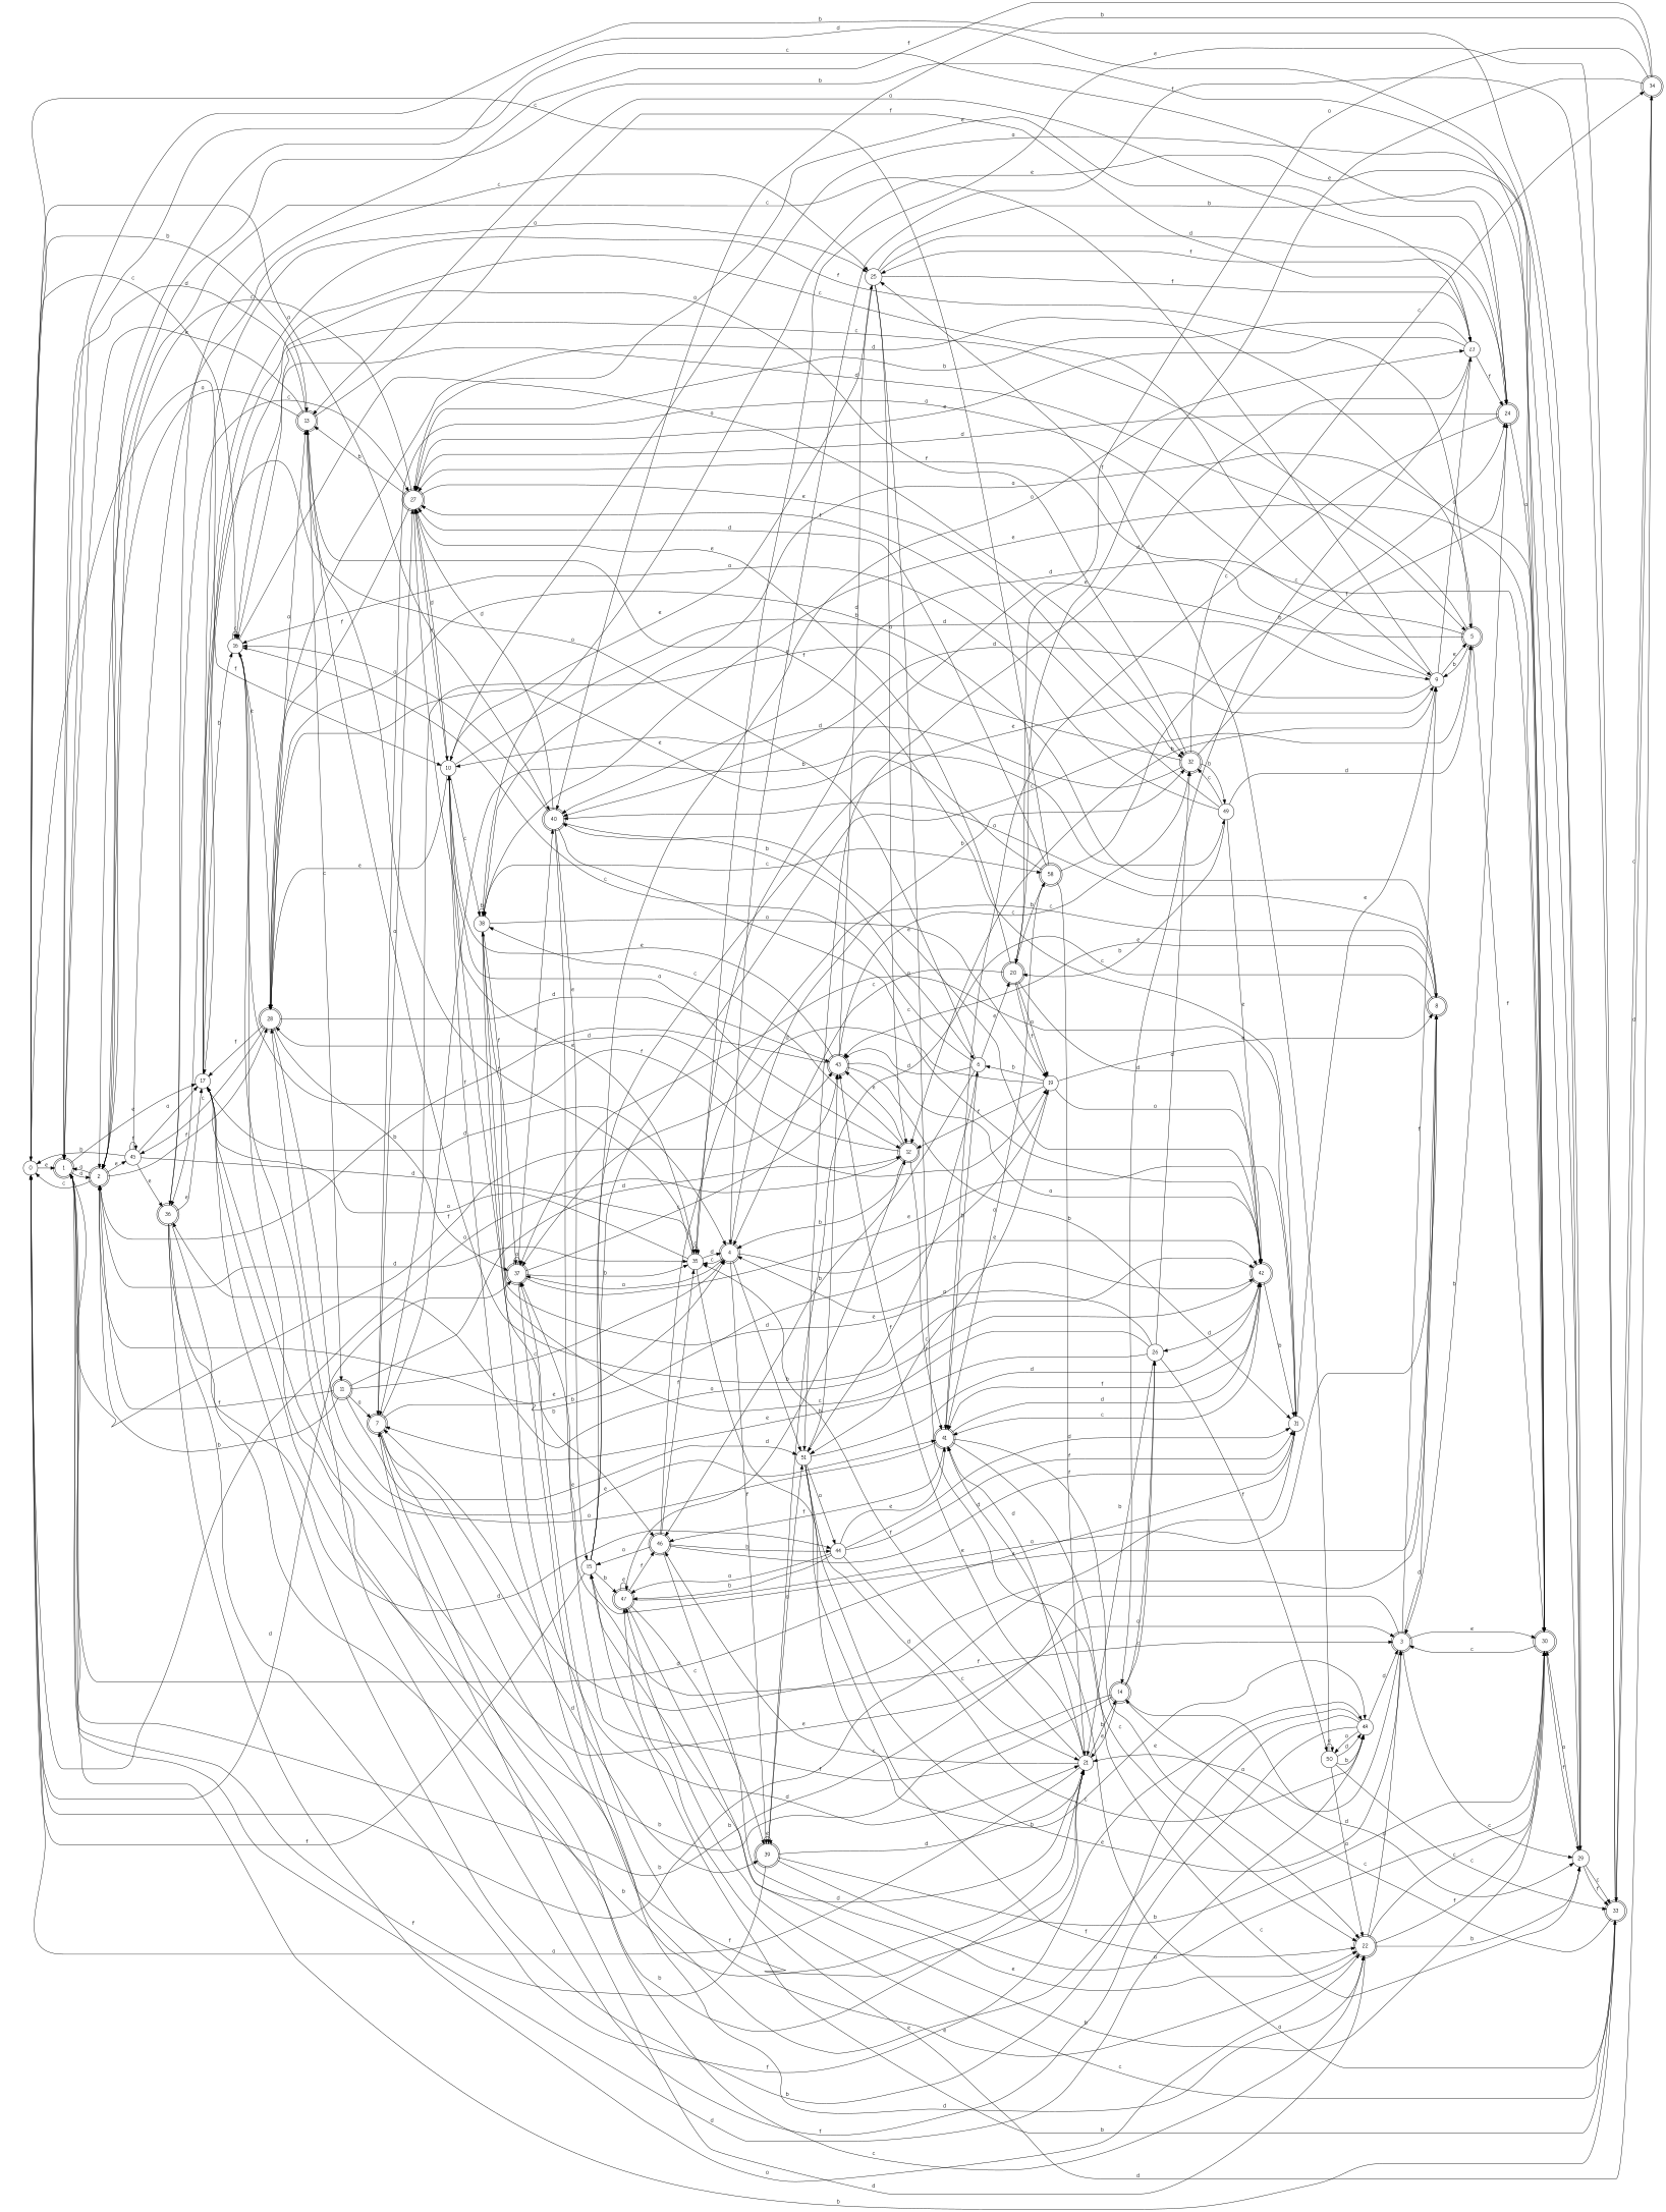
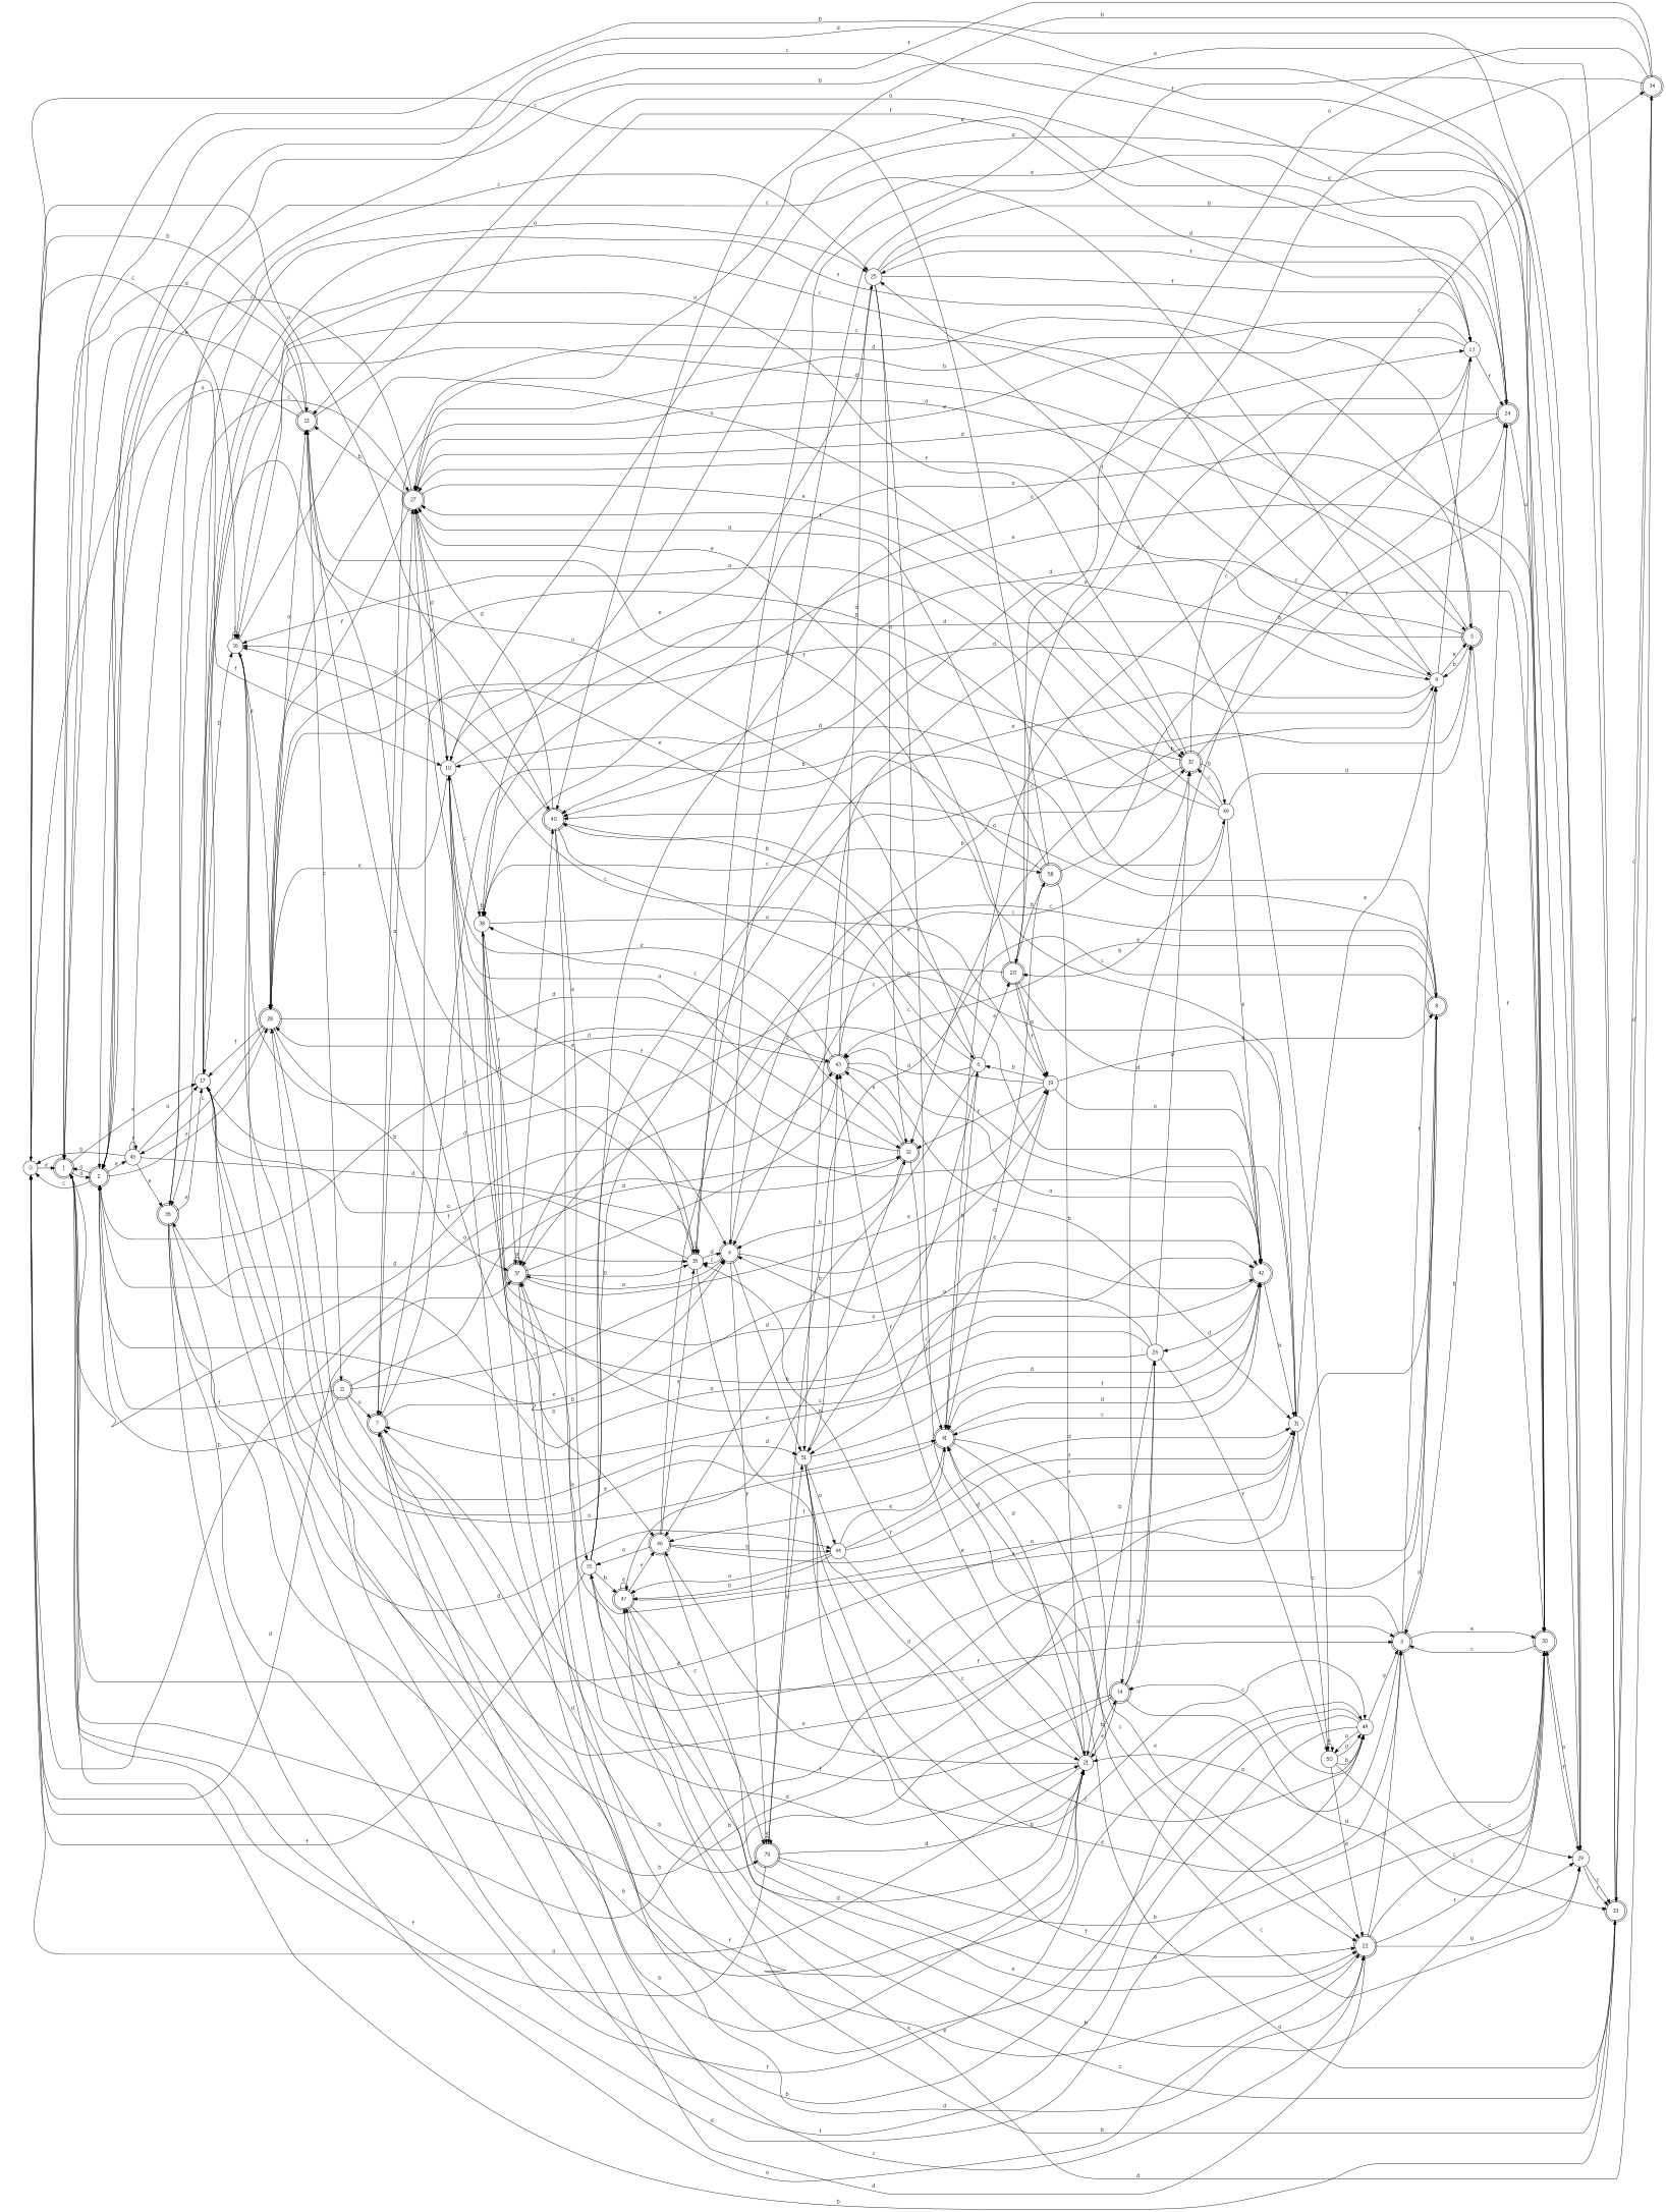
  digraph {
    fontname="Comic Neue"
    rankdir=LR
    node [color=black fillcolor=white fontname="Comic Neue" shape=doublecircle style="rounded,filled"]
    edge [fontname="Comic Neue"]
    n1 [label=0 shape=circle style=filled]
    n2 [label=1]
    n3 [label=10 shape=circle style=filled]
    n4 [label=13]
    n5 [label=16 shape=circle style=filled]
    n6 [label=37]
    n7 [label=40]
    n8 [label=2]
    n9 [label=17 shape=circle style=filled]
    n10 [label=24]
    n11 [label=33]
    n12 [label=43]
    n13 [label=48 shape=circle style=filled]
    n14 [label=28]
    n15 [label=9 shape=circle style=filled]
    n16 [label=29 shape=circle style=filled]
    n17 [label=46]
    n18 [label=27]
    n19 [label=38 shape=circle style=filled]
    n20 [label=42]
    n21 [label=23 shape=circle style=filled]
    n22 [label=11]
    n23 [label=19 shape=circle style=filled]
    n24 [label=21 shape=circle style=filled]
    n25 [label=32]
    n26 [label=5]
    n27 [label=35 shape=circle style=filled]
    n28 [label=22]
    n29 [label=31 shape=circle style=filled]
    n30 [label=3]
    n31 [label=6 shape=circle style=filled]
    n32 [label=15 shape=circle style=filled]
    n33 [label=45 shape=circle style=filled]
    n34 [label=4]
    n35 [label=25 shape=circle style=filled]
    n36 [label=30]
    n37 [label=41]
    n38 [label=47]
    n39 [label=34]
    n40 [label=14]
    n41 [label=50 shape=circle style=filled]
    n42 [label=8]
    n43 [label=51 shape=circle style=filled]
    n44 [label=12]
    n45 [label=36]
-   n46 [label=39]
+   n46 [label=79]
    n47 [label=7]
    n48 [label=49 shape=circle style=filled]
    n49 [label=26 shape=circle style=filled]
    n50 [label=44 shape=circle style=filled]
    n51 [label=20]
    n52 [label=58]
    n1 -> n2 [label=e]
    n1 -> n3 [label=f]
    n1 -> n4 [label=b]
    n1 -> n5 [label=c]
    n1 -> n6 [label=d]
    n1 -> n7 [label=a]
    n2 -> n8 [label=a]
    n2 -> n9 [label=e]
    n2 -> n10 [label=c]
    n2 -> n11 [label=b]
    n2 -> n12 [label=f]
    n2 -> n13 [label=d]
    n3 -> n14 [label=e]
    n3 -> n15 [label=d]
    n3 -> n16 [label=a]
    n3 -> n17 [label=b]
    n3 -> n18 [label=f]
    n3 -> n19 [label=c]
    n4 -> n2 [label=d]
    n4 -> n2 [label=e]
    n4 -> n8 [label=a]
    n4 -> n20 [label=b]
    n4 -> n21 [label=f]
    n4 -> n22 [label=c]
    n5 -> n5 [label=c]
    n5 -> n14 [label=e]
    n5 -> n23 [label=f]
    n5 -> n24 [label=b]
    n5 -> n25 [label=a]
    n5 -> n26 [label=d]
    n6 -> n6 [label=a]
    n6 -> n7 [label=f]
    n6 -> n12 [label=c]
    n6 -> n27 [label=b]
    n6 -> n28 [label=d]
    n6 -> n29 [label=e]
    n7 -> n5 [label=a]
    n7 -> n18 [label=d]
    n7 -> n20 [label=c]
    n7 -> n30 [label=f]
    n7 -> n31 [label=b]
    n7 -> n32 [label=e]
    n8 -> n1 [label=c]
    n8 -> n2 [label=a]
    n8 -> n14 [label=f]
    n8 -> n23 [label=b]
    n8 -> n27 [label=d]
    n8 -> n33 [label=e]
    n9 -> n5 [label=b]
    n9 -> n15 [label=c]
    n9 -> n26 [label=f]
    n9 -> n30 [label=e]
    n9 -> n34 [label=d]
    n9 -> n35 [label=a]
    n10 -> n18 [label=d]
    n10 -> n18 [label=e]
    n10 -> n30 [label=b]
    n10 -> n35 [label=f]
    n10 -> n36 [label=a]
    n10 -> n37 [label=c]
    n11 -> n27 [label=e]
    n11 -> n32 [label=b]
    n11 -> n34 [label=f]
    n11 -> n37 [label=a]
    n11 -> n38 [label=c]
    n11 -> n39 [label=d]
    n12 -> n3 [label=e]
    n12 -> n8 [label=f]
    n12 -> n20 [label=a]
    n12 -> n25 [label=c]
    n12 -> n29 [label=b]
    n12 -> n35 [label=d]
    n13 -> n3 [label=e]
    n13 -> n9 [label=b]
    n13 -> n14 [label=f]
    n13 -> n30 [label=d]
-   n11 -> n40 [label=c]
+   n13 -> n40 [label=c]
    n13 -> n41 [label=a]
    n14 -> n4 [label=a]
    n14 -> n6 [label=b]
    n14 -> n9 [label=f]
    n14 -> n12 [label=d]
    n14 -> n33 [label=c]
    n14 -> n37 [label=e]
    n15 -> n7 [label=d]
    n15 -> n8 [label=c]
    n15 -> n18 [label=f]
    n15 -> n21 [label=a]
    n15 -> n26 [label=e]
    n15 -> n44 [label=b]
    n16 -> n2 [label=b]
    n16 -> n8 [label=d]
    n16 -> n11 [label=c]
    n16 -> n11 [label=f]
    n16 -> n19 [label=e]
    n16 -> n36 [label=a]
    n17 -> n27 [label=f]
    n17 -> n28 [label=e]
    n17 -> n29 [label=d]
    n17 -> n32 [label=a]
    n17 -> n42 [label=c]
    n17 -> n50 [label=b]
    n18 -> n3 [label=d]
    n18 -> n4 [label=b]
    n18 -> n8 [label=c]
    n18 -> n14 [label=f]
    n18 -> n25 [label=e]
    n18 -> n44 [label=a]
    n19 -> n6 [label=f]
    n19 -> n19 [label=b]
    n19 -> n20 [label=e]
    n19 -> n23 [label=a]
    n19 -> n24 [label=d]
    n19 -> n52 [label=c]
    n20 -> n7 [label=e]
    n20 -> n29 [label=b]
    n20 -> n37 [label=c]
    n20 -> n37 [label=f]
    n20 -> n45 [label=a]
    n20 -> n49 [label=d]
    n21 -> n4 [label=a]
    n21 -> n10 [label=f]
    n21 -> n18 [label=b]
    n21 -> n18 [label=e]
    n21 -> n40 [label=c]
    n21 -> n43 [label=d]
    n22 -> n8 [label=b]
    n22 -> n8 [label=f]
    n22 -> n34 [label=c]
    n22 -> n43 [label=e]
    n22 -> n44 [label=d]
    n22 -> n47 [label=a]
    n23 -> n6 [label=d]
    n23 -> n20 [label=a]
    n23 -> n31 [label=b]
    n23 -> n42 [label=e]
    n23 -> n43 [label=c]
    n23 -> n44 [label=f]
    n24 -> n1 [label=a]
    n24 -> n12 [label=e]
    n24 -> n17 [label=c]
    n24 -> n27 [label=f]
    n24 -> n37 [label=d]
    n24 -> n40 [label=b]
    n25 -> n3 [label=d]
    n25 -> n9 [label=a]
    n25 -> n10 [label=f]
    n25 -> n39 [label=c]
    n25 -> n47 [label=e]
    n25 -> n48 [label=b]
    n26 -> n5 [label=c]
    n26 -> n14 [label=d]
    n26 -> n15 [label=b]
    n26 -> n27 [label=e]
    n26 -> n36 [label=f]
    n26 -> n47 [label=a]
    n27 -> n3 [label=e]
    n27 -> n4 [label=f]
    n27 -> n9 [label=a]
    n27 -> n13 [label=b]
    n27 -> n27 [label=c]
    n27 -> n34 [label=d]
    n28 -> n6 [label=e]
    n28 -> n16 [label=b]
    n28 -> n30 [label=a]
    n28 -> n36 [label=c]
    n28 -> n36 [label=f]
    n28 -> n47 [label=d]
    n29 -> n1 [label=b]
    n29 -> n2 [label=d]
    n29 -> n4 [label=f]
    n29 -> n6 [label=a]
    n29 -> n15 [label=e]
+   n29 -> n41 [label=c]
    n30 -> n2 [label=b]
    n30 -> n15 [label=f]
    n30 -> n16 [label=c]
    n30 -> n24 [label=a]
    n30 -> n36 [label=e]
    n30 -> n42 [label=d]
    n31 -> n5 [label=c]
    n31 -> n12 [label=d]
    n31 -> n17 [label=b]
    n31 -> n43 [label=f]
    n31 -> n45 [label=a]
    n31 -> n51 [label=e]
    n32 -> n1 [label=f]
    n32 -> n15 [label=e]
    n32 -> n21 [label=a]
    n32 -> n24 [label=d]
    n32 -> n26 [label=c]
    n32 -> n38 [label=b]
    n33 -> n1 [label=b]
    n33 -> n9 [label=a]
    n33 -> n27 [label=d]
    n33 -> n33 [label=f]
    n33 -> n35 [label=c]
    n33 -> n45 [label=e]
    n34 -> n6 [label=a]
    n34 -> n20 [label=e]
    n34 -> n25 [label=b]
    n34 -> n27 [label=c]
    n34 -> n43 [label=d]
    n34 -> n46 [label=f]
    n35 -> n3 [label=e]
    n35 -> n10 [label=d]
    n35 -> n21 [label=f]
    n35 -> n28 [label=c]
    n35 -> n36 [label=b]
    n35 -> n44 [label=a]
    n36 -> n7 [label=d]
    n36 -> n8 [label=b]
    n36 -> n16 [label=f]
    n36 -> n19 [label=a]
    n36 -> n19 [label=e]
    n36 -> n30 [label=c]
    n37 -> n5 [label=a]
    n37 -> n16 [label=c]
    n37 -> n17 [label=f]
    n37 -> n20 [label=d]
    n37 -> n28 [label=e]
    n37 -> n31 [label=b]
    n38 -> n17 [label=f]
    n38 -> n36 [label=b]
    n38 -> n38 [label=e]
    n38 -> n42 [label=a]
    n38 -> n44 [label=d]
    n38 -> n46 [label=c]
    n39 -> n7 [label=b]
    n39 -> n11 [label=c]
    n39 -> n38 [label=d]
    n39 -> n45 [label=f]
    n39 -> n51 [label=a]
    n39 -> n51 [label=e]
    n40 -> n6 [label=f]
    n40 -> n9 [label=b]
    n40 -> n16 [label=d]
    n40 -> n24 [label=e]
    n40 -> n49 [label=a]
    n40 -> n49 [label=c]
    n41 -> n11 [label=c]
    n41 -> n13 [label=b]
    n41 -> n13 [label=d]
    n41 -> n28 [label=a]
    n41 -> n35 [label=f]
    n41 -> n41 [label=e]
    n42 -> n7 [label=a]
    n42 -> n12 [label=e]
    n42 -> n14 [label=b]
    n42 -> n32 [label=f]
    n42 -> n46 [label=c]
    n42 -> n47 [label=d]
    n43 -> n12 [label=b]
    n43 -> n13 [label=c]
    n43 -> n20 [label=d]
    n43 -> n28 [label=f]
    n43 -> n30 [label=e]
    n43 -> n50 [label=a]
    n44 -> n1 [label=a]
    n44 -> n12 [label=e]
    n44 -> n14 [label=d]
    n44 -> n19 [label=c]
    n44 -> n34 [label=b]
    n44 -> n37 [label=f]
    n45 -> n9 [label=e]
    n45 -> n13 [label=f]
    n45 -> n18 [label=c]
    n45 -> n24 [label=b]
    n45 -> n28 [label=a]
    n45 -> n50 [label=d]
    n46 -> n2 [label=f]
    n46 -> n24 [label=d]
    n46 -> n36 [label=a]
    n46 -> n36 [label=b]
    n46 -> n43 [label=a]
    n46 -> n46 [label=e]
    n47 -> n18 [label=a]
    n47 -> n24 [label=f]
    n47 -> n28 [label=c]
    n47 -> n34 [label=e]
    n47 -> n46 [label=d]
    n47 -> n48 [label=b]
    n48 -> n5 [label=a]
    n48 -> n18 [label=f]
    n48 -> n20 [label=e]
    n48 -> n25 [label=c]
    n48 -> n26 [label=d]
    n48 -> n51 [label=b]
    n49 -> n19 [label=c]
    n49 -> n24 [label=b]
    n49 -> n25 [label=d]
    n49 -> n34 [label=a]
    n49 -> n41 [label=f]
    n49 -> n47 [label=e]
    n50 -> n24 [label=c]
    n50 -> n29 [label=d]
    n50 -> n29 [label=f]
    n50 -> n37 [label=e]
    n50 -> n38 [label=a]
    n50 -> n38 [label=b]
    n51 -> n18 [label=e]
    n51 -> n20 [label=d]
    n51 -> n23 [label=a]
    n51 -> n23 [label=f]
    n51 -> n34 [label=c]
    n51 -> n52 [label=b]
    n52 -> n1 [label=c]
    n52 -> n10 [label=b]
    n52 -> n14 [label=e]
    n52 -> n18 [label=d]
    n52 -> n24 [label=f]
    n52 -> n37 [label=a]
  }
